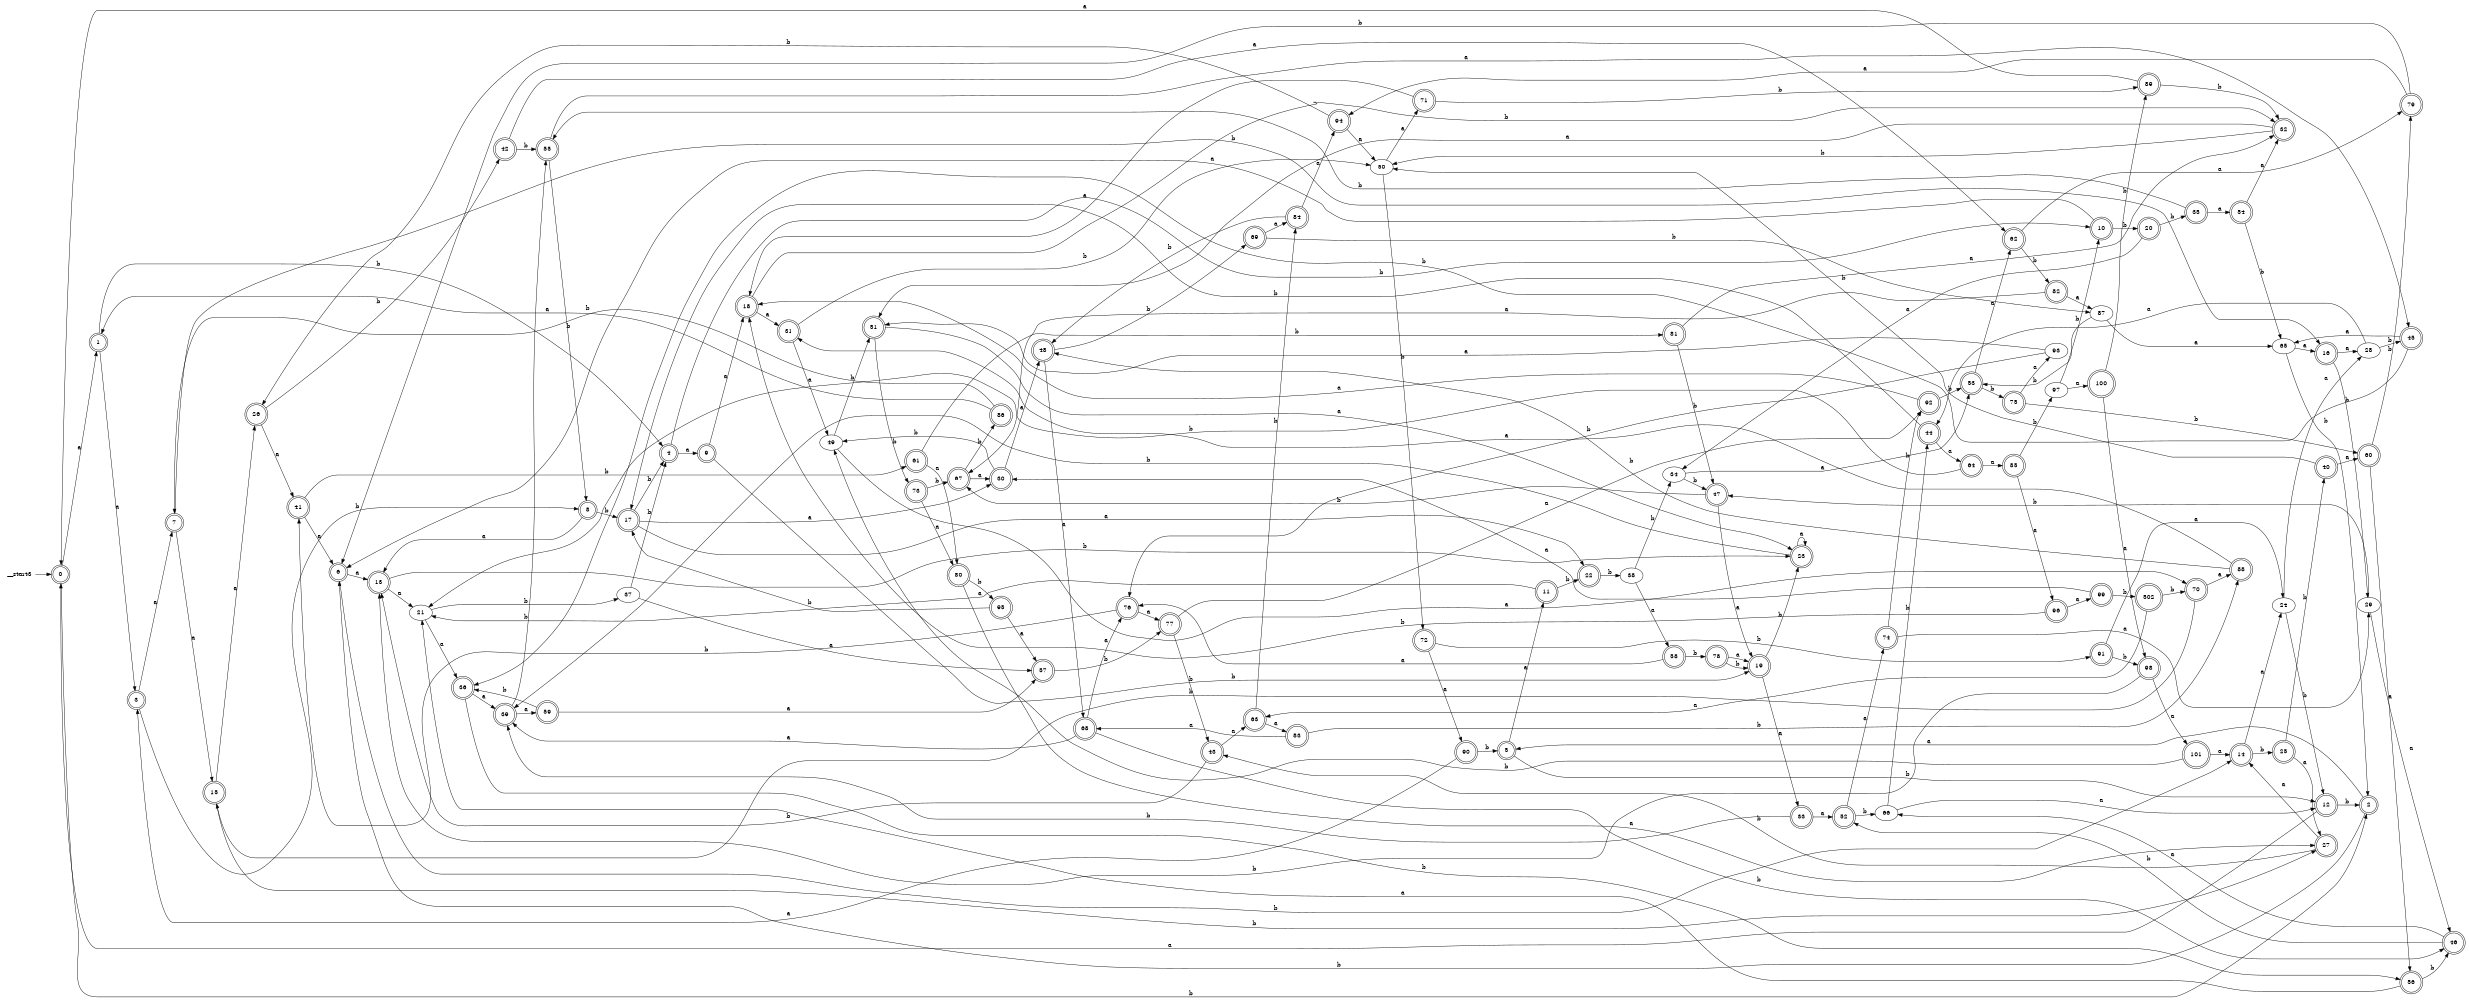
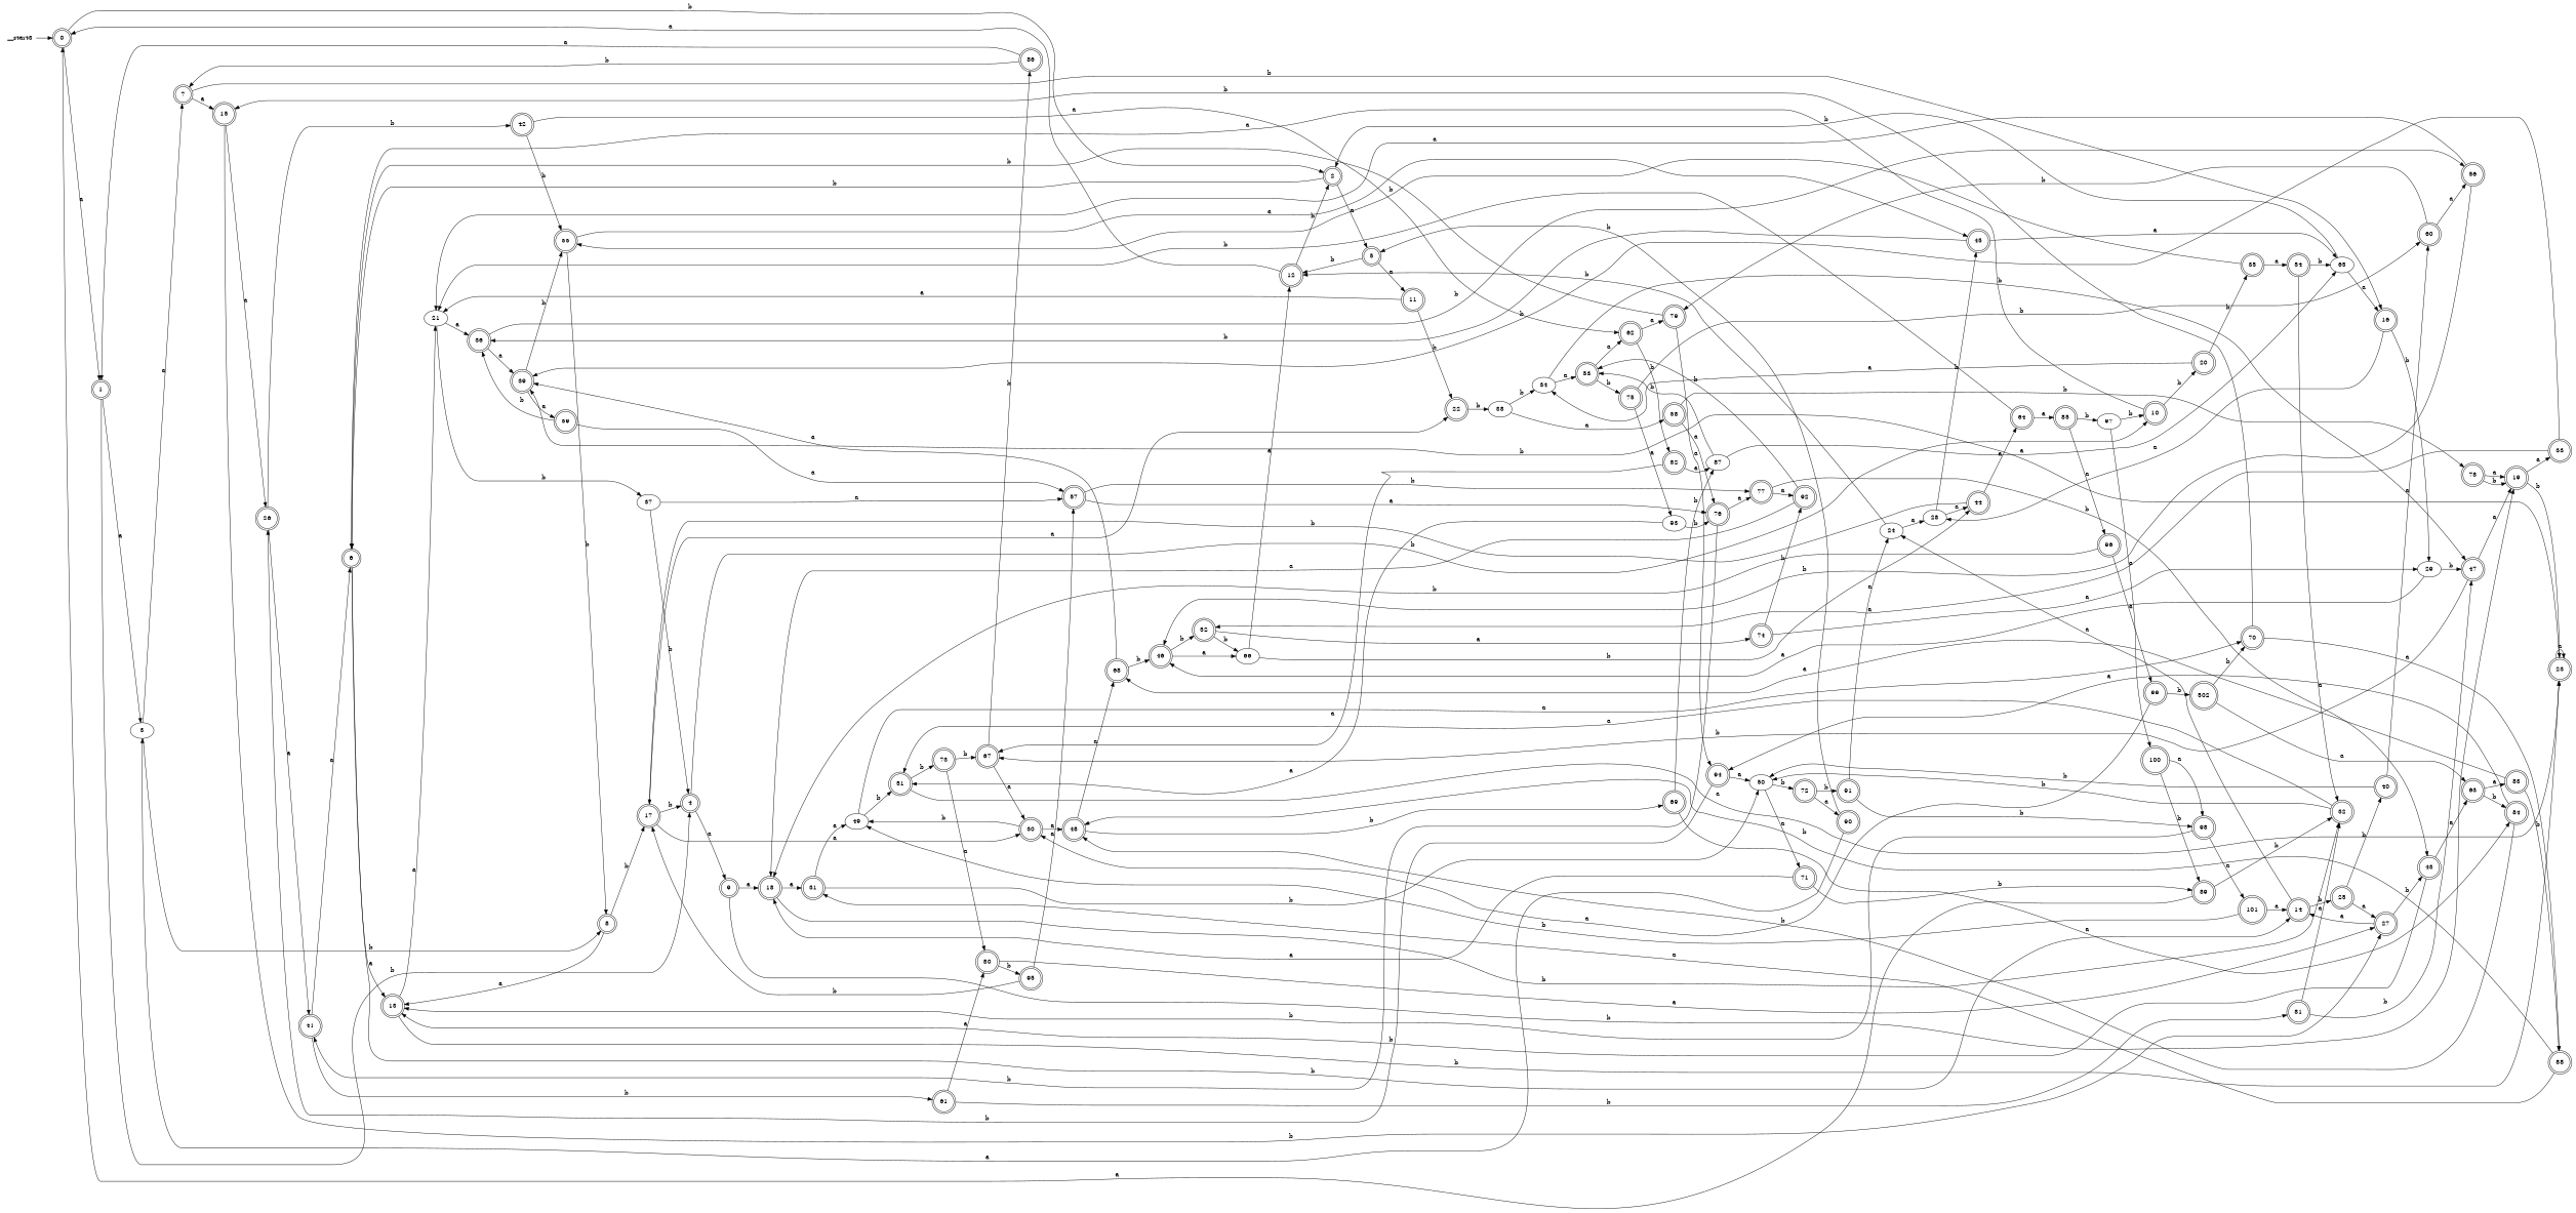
  digraph {
    rankdir=LR
    node [shape=doublecircle]
    n1 [label=__start3 shape=none]
    0
    1
    2
-   3
+   3 [shape=ellipse]
    4
    5
    6
    7
    8
    9
    10
    11
    12
    13
    14
    15
    16
    17
    18
    19
    20
    21 [shape=""]
    22
    23
    24 [shape=""]
    25
    26
    27
    28 [shape=""]
    29 [shape=""]
    30
    31
    32
    33
    34 [shape=""]
    35
    36
    37 [shape=""]
    38 [shape=""]
    39
    40
    41
    42
    43
    44
    45
    46
    47
    48
    49 [shape=""]
    50 [shape=""]
    51
    52
    53
    54
    55
    56
    57
    58
    59
    60
    61
    62
    63
    64
    65 [shape=""]
    66 [shape=""]
    67
    68
    69
    70
    71
    72
    73
    74
    75
    76
    77
    78
    79
    80
    81
    82
    83
    84
    85
    86
    87 [shape=""]
    88
    89
    90
    91
    92
    93 [shape=""]
    94
    95
    96
    97 [shape=""]
    98
    99
    100
    101
    n104 [label=502]
    n1 -> 0
    0 -> 1 [label=a]
    0 -> 2 [label=b]
    1 -> 3 [label=a]
    1 -> 4 [label=b]
    2 -> 5 [label=a]
    2 -> 6 [label=b]
    3 -> 7 [label=a]
    3 -> 8 [label=b]
    4 -> 9 [label=a]
    4 -> 10 [label=b]
    5 -> 11 [label=a]
    5 -> 12 [label=b]
    6 -> 13 [label=a]
    6 -> 14 [label=b]
    7 -> 15 [label=a]
    7 -> 16 [label=b]
    8 -> 13 [label=a]
    8 -> 17 [label=b]
    9 -> 18 [label=a]
    9 -> 19 [label=b]
    10 -> 6 [label=a]
    10 -> 20 [label=b]
    11 -> 21 [label=a]
    11 -> 22 [label=b]
    12 -> 0 [label=a]
    12 -> 2 [label=b]
    13 -> 21 [label=a]
    13 -> 23 [label=b]
    14 -> 24 [label=a]
    14 -> 25 [label=b]
    15 -> 26 [label=a]
    15 -> 27 [label=b]
    16 -> 28 [label=a]
    16 -> 29 [label=b]
    17 -> 4 [label=b]
    17 -> 22 [label=a]
    17 -> 30 [label=a]
    18 -> 31 [label=a]
    18 -> 32 [label=b]
    19 -> 23 [label=b]
    19 -> 33 [label=a]
    20 -> 34 [label=a]
    20 -> 35 [label=b]
    21 -> 36 [label=a]
    21 -> 37 [label=b]
    22 -> 38 [label=b]
    23 -> 23 [label=a]
    23 -> 39 [label=b]
    24 -> 12 [label=b]
    24 -> 28 [label=a]
    25 -> 27 [label=a]
    25 -> 40 [label=b]
    26 -> 41 [label=a]
    26 -> 42 [label=b]
    27 -> 14 [label=a]
    27 -> 43 [label=b]
    28 -> 44 [label=a]
    28 -> 45 [label=b]
    29 -> 46 [label=a]
    29 -> 47 [label=b]
    30 -> 48 [label=a]
    30 -> 49 [label=b]
    31 -> 49 [label=a]
    31 -> 50 [label=b]
    32 -> 50 [label=b]
    32 -> 51 [label=a]
    33 -> 39 [label=b]
    33 -> 52 [label=a]
    34 -> 47 [label=b]
    34 -> 53 [label=a]
    35 -> 54 [label=a]
    35 -> 55 [label=b]
    36 -> 39 [label=a]
    36 -> 56 [label=b]
    37 -> 4 [label=b]
    37 -> 57 [label=a]
    38 -> 34 [label=b]
    38 -> 58 [label=a]
    39 -> 55 [label=b]
    39 -> 59 [label=a]
    40 -> 50 [label=b]
    40 -> 60 [label=a]
    41 -> 6 [label=a]
    41 -> 61 [label=b]
    42 -> 55 [label=b]
    42 -> 62 [label=a]
    43 -> 13 [label=b]
    43 -> 63 [label=a]
    44 -> 17 [label=b]
    44 -> 64 [label=a]
    45 -> 36 [label=b]
    45 -> 65 [label=a]
    46 -> 52 [label=b]
    46 -> 66 [label=a]
    47 -> 19 [label=a]
    47 -> 67 [label=b]
    48 -> 68 [label=a]
    48 -> 69 [label=b]
    49 -> 51 [label=b]
    49 -> 70 [label=a]
    50 -> 71 [label=a]
    50 -> 72 [label=b]
    51 -> 23 [label=a]
    51 -> 73 [label=b]
    52 -> 66 [label=b]
    52 -> 74 [label=a]
    53 -> 62 [label=a]
    53 -> 75 [label=b]
    54 -> 32 [label=a]
    54 -> 65 [label=b]
    55 -> 8 [label=b]
    55 -> 45 [label=a]
    56 -> 21 [label=a]
    56 -> 46 [label=b]
-   68 -> 76 [label=a]
+   57 -> 76 [label=a]
    57 -> 77 [label=b]
    58 -> 76 [label=a]
    58 -> 78 [label=b]
    59 -> 36 [label=b]
    59 -> 57 [label=a]
    60 -> 56 [label=a]
    60 -> 79 [label=b]
    61 -> 80 [label=a]
    61 -> 81 [label=b]
    62 -> 79 [label=a]
    62 -> 82 [label=b]
    63 -> 83 [label=a]
    63 -> 84 [label=b]
    64 -> 21 [label=b]
    64 -> 85 [label=a]
    65 -> 2 [label=b]
    65 -> 16 [label=a]
    66 -> 12 [label=a]
    66 -> 44 [label=b]
    67 -> 30 [label=a]
    67 -> 86 [label=b]
    68 -> 39 [label=a]
    68 -> 46 [label=b]
    69 -> 84 [label=a]
    69 -> 87 [label=b]
    70 -> 15 [label=b]
    70 -> 88 [label=a]
    71 -> 18 [label=a]
    71 -> 89 [label=b]
    72 -> 90 [label=a]
    72 -> 91 [label=b]
    73 -> 67 [label=b]
    73 -> 80 [label=a]
    74 -> 29 [label=a]
    74 -> 92 [label=b]
    75 -> 60 [label=b]
    75 -> 93 [label=a]
    76 -> 41 [label=b]
    76 -> 77 [label=a]
    77 -> 43 [label=b]
    77 -> 92 [label=a]
    78 -> 19 [label=a]
    78 -> 19 [label=b]
    79 -> 6 [label=b]
    79 -> 94 [label=a]
    80 -> 27 [label=a]
    80 -> 95 [label=b]
    81 -> 32 [label=a]
    81 -> 47 [label=b]
    82 -> 67 [label=a]
    82 -> 87 [label=a]
    83 -> 68 [label=a]
    83 -> 88 [label=b]
    84 -> 48 [label=b]
    84 -> 94 [label=a]
    85 -> 96 [label=a]
    85 -> 97 [label=b]
    86 -> 1 [label=a]
    86 -> 7 [label=b]
    87 -> 53 [label=b]
    87 -> 65 [label=a]
    88 -> 31 [label=a]
    88 -> 48 [label=b]
    89 -> 0 [label=a]
    89 -> 32 [label=b]
    90 -> 3 [label=a]
    90 -> 5 [label=b]
    91 -> 24 [label=a]
    91 -> 98 [label=b]
    92 -> 18 [label=a]
    92 -> 53 [label=b]
    93 -> 51 [label=a]
    93 -> 76 [label=b]
    94 -> 26 [label=b]
    94 -> 50 [label=a]
    95 -> 17 [label=b]
    95 -> 57 [label=a]
    96 -> 18 [label=b]
    96 -> 99 [label=a]
    97 -> 10 [label=b]
    97 -> 100 [label=a]
    98 -> 13 [label=b]
    98 -> 101 [label=a]
    99 -> 30 [label=a]
    99 -> n104 [label=b]
    100 -> 89 [label=b]
    100 -> 98 [label=a]
    101 -> 14 [label=a]
    101 -> 49 [label=b]
    n104 -> 63 [label=a]
    n104 -> 70 [label=b]
  }
